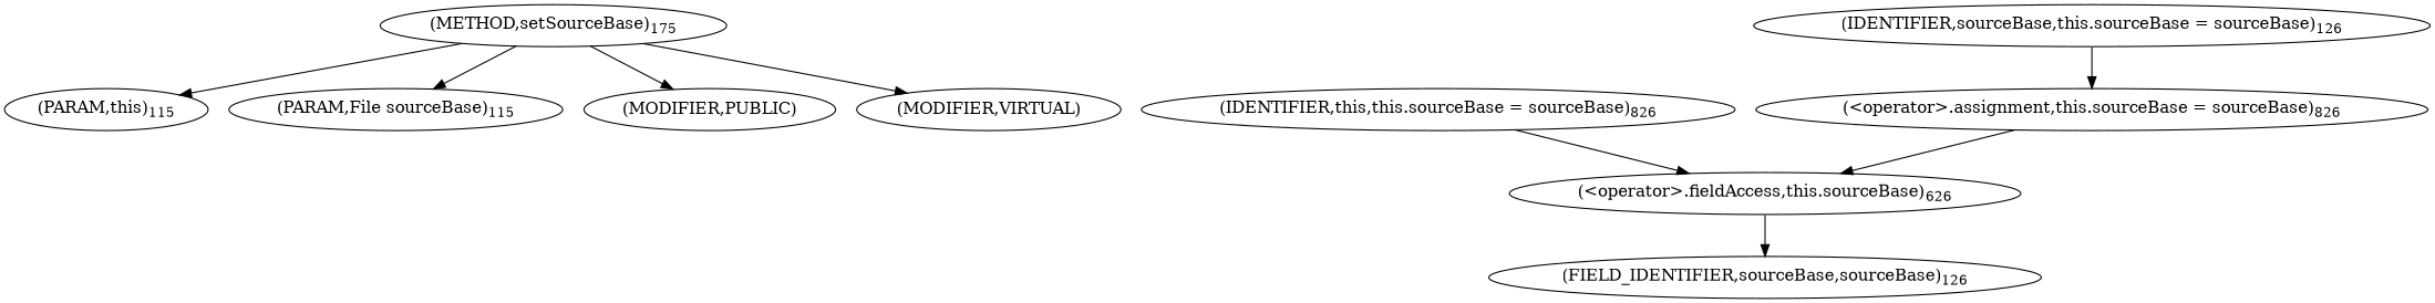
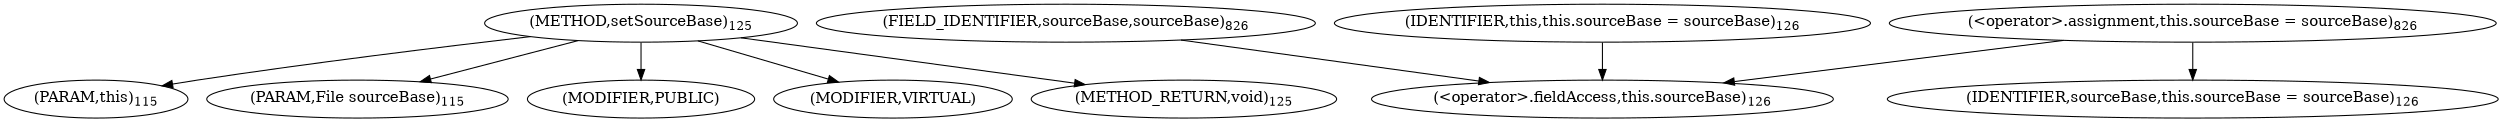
  digraph {
-   n1 [label=<(METHOD,setSourceBase)<SUB>175</SUB>>]
+   n1 [label=<(METHOD,setSourceBase)<SUB>125</SUB>>]
    n2 [label=<(PARAM,this)<SUB>115</SUB>>]
    n3 [label=<(PARAM,File sourceBase)<SUB>115</SUB>>]
    n4 [label=<(MODIFIER,PUBLIC)>]
    n5 [label=<(MODIFIER,VIRTUAL)>]
+   n6 [label=<(METHOD_RETURN,void)<SUB>125</SUB>>]
    n7 [label=<(&lt;operator&gt;.assignment,this.sourceBase = sourceBase)<SUB>826</SUB>>]
-   n8 [label=<(&lt;operator&gt;.fieldAccess,this.sourceBase)<SUB>626</SUB>>]
+   n8 [label=<(&lt;operator&gt;.fieldAccess,this.sourceBase)<SUB>126</SUB>>]
    n9 [label=<(IDENTIFIER,sourceBase,this.sourceBase = sourceBase)<SUB>126</SUB>>]
-   n10 [label=<(FIELD_IDENTIFIER,sourceBase,sourceBase)<SUB>126</SUB>>]
-   n11 [label=<(IDENTIFIER,this,this.sourceBase = sourceBase)<SUB>826</SUB>>]
+   n10 [label=<(FIELD_IDENTIFIER,sourceBase,sourceBase)<SUB>826</SUB>>]
+   n11 [label=<(IDENTIFIER,this,this.sourceBase = sourceBase)<SUB>126</SUB>>]
    n1 -> n2
    n1 -> n3
    n1 -> n4
    n1 -> n5
+   n1 -> n6
    n7 -> n8
-   n9 -> n7
-   n8 -> n10
+   n7 -> n9
+   n10 -> n8
    n11 -> n8
  }
